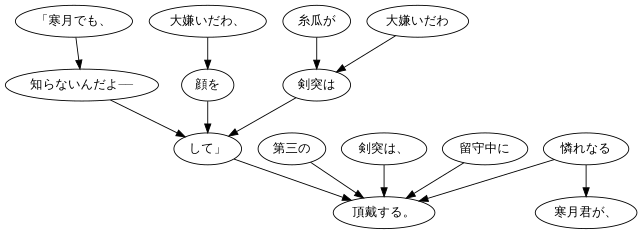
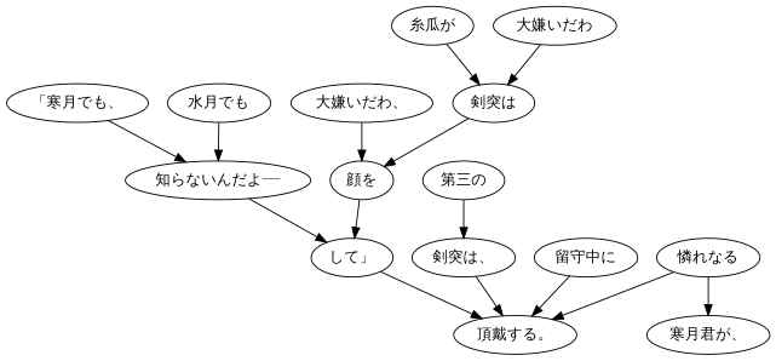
  digraph {
    fontname="Courier Prime"
    node [fontname="Courier Prime"]
    edge [fontname="Courier Prime"]
    n1 [label="「寒月でも、"]
    n2 [label="知らないんだよ——"]
    n3 [label="して」"]
+   n4 [label="水月でも"]
    n5 [label="頂戴する。"]
    n6 [label="大嫌いだわ、"]
    n7 [label="顔を"]
    n8 [label="糸瓜が"]
    n9 [label="剣突は"]
    n10 [label="大嫌いだわ"]
    n11 [label="第三の"]
    n12 [label="剣突は、"]
    n13 [label="憐れなる"]
    n14 [label="寒月君が、"]
    n15 [label="留守中に"]
    n1 -> n2
    n2 -> n3
    n3 -> n5
+   n4 -> n2
    n6 -> n7
    n7 -> n3
    n8 -> n9
-   n9 -> n3
+   n9 -> n7
    n10 -> n9
-   n11 -> n5
+   n11 -> n12
    n12 -> n5
    n13 -> n5
    n13 -> n14
    n15 -> n5
  }
